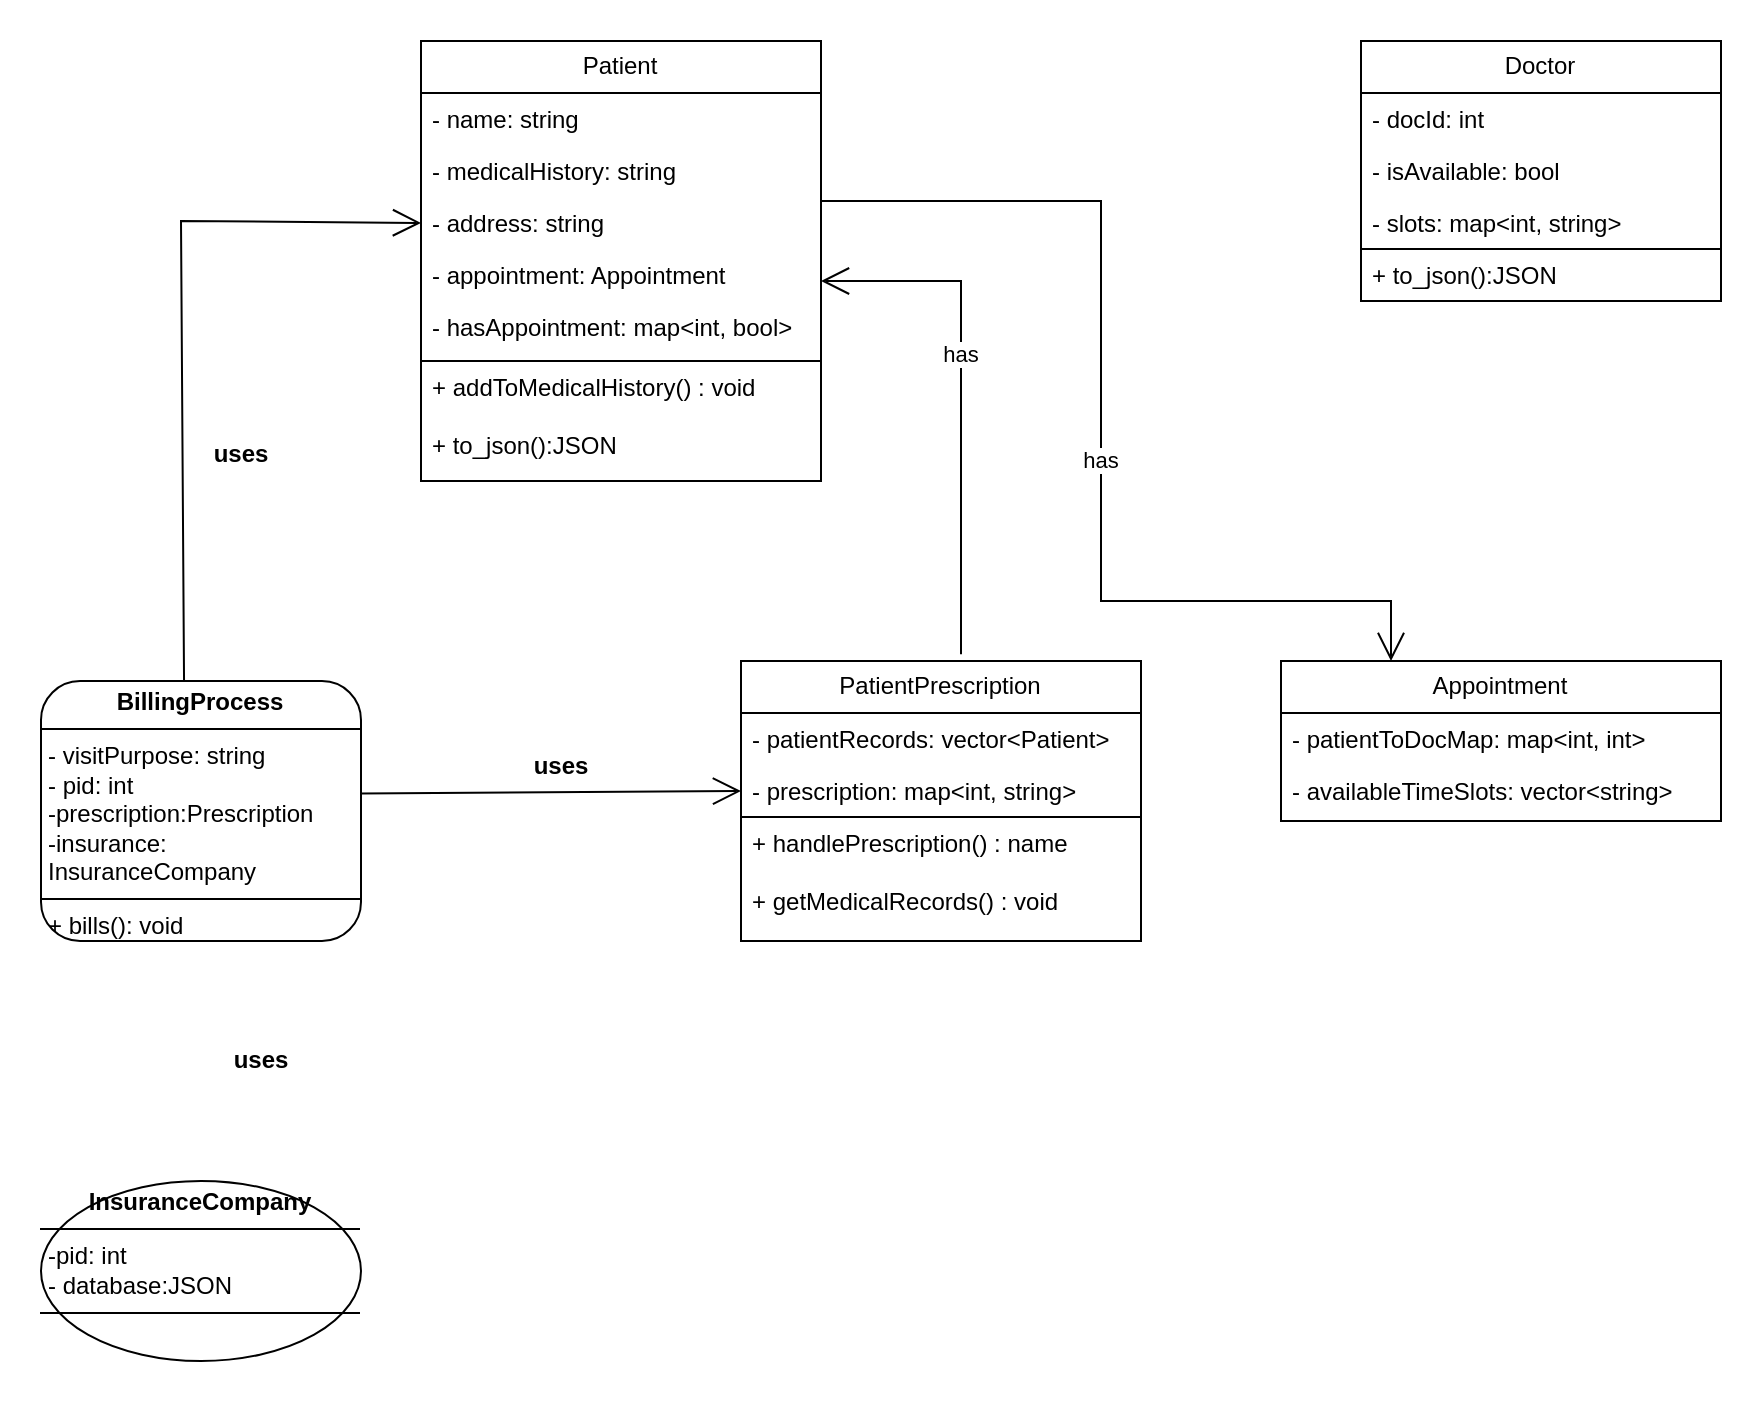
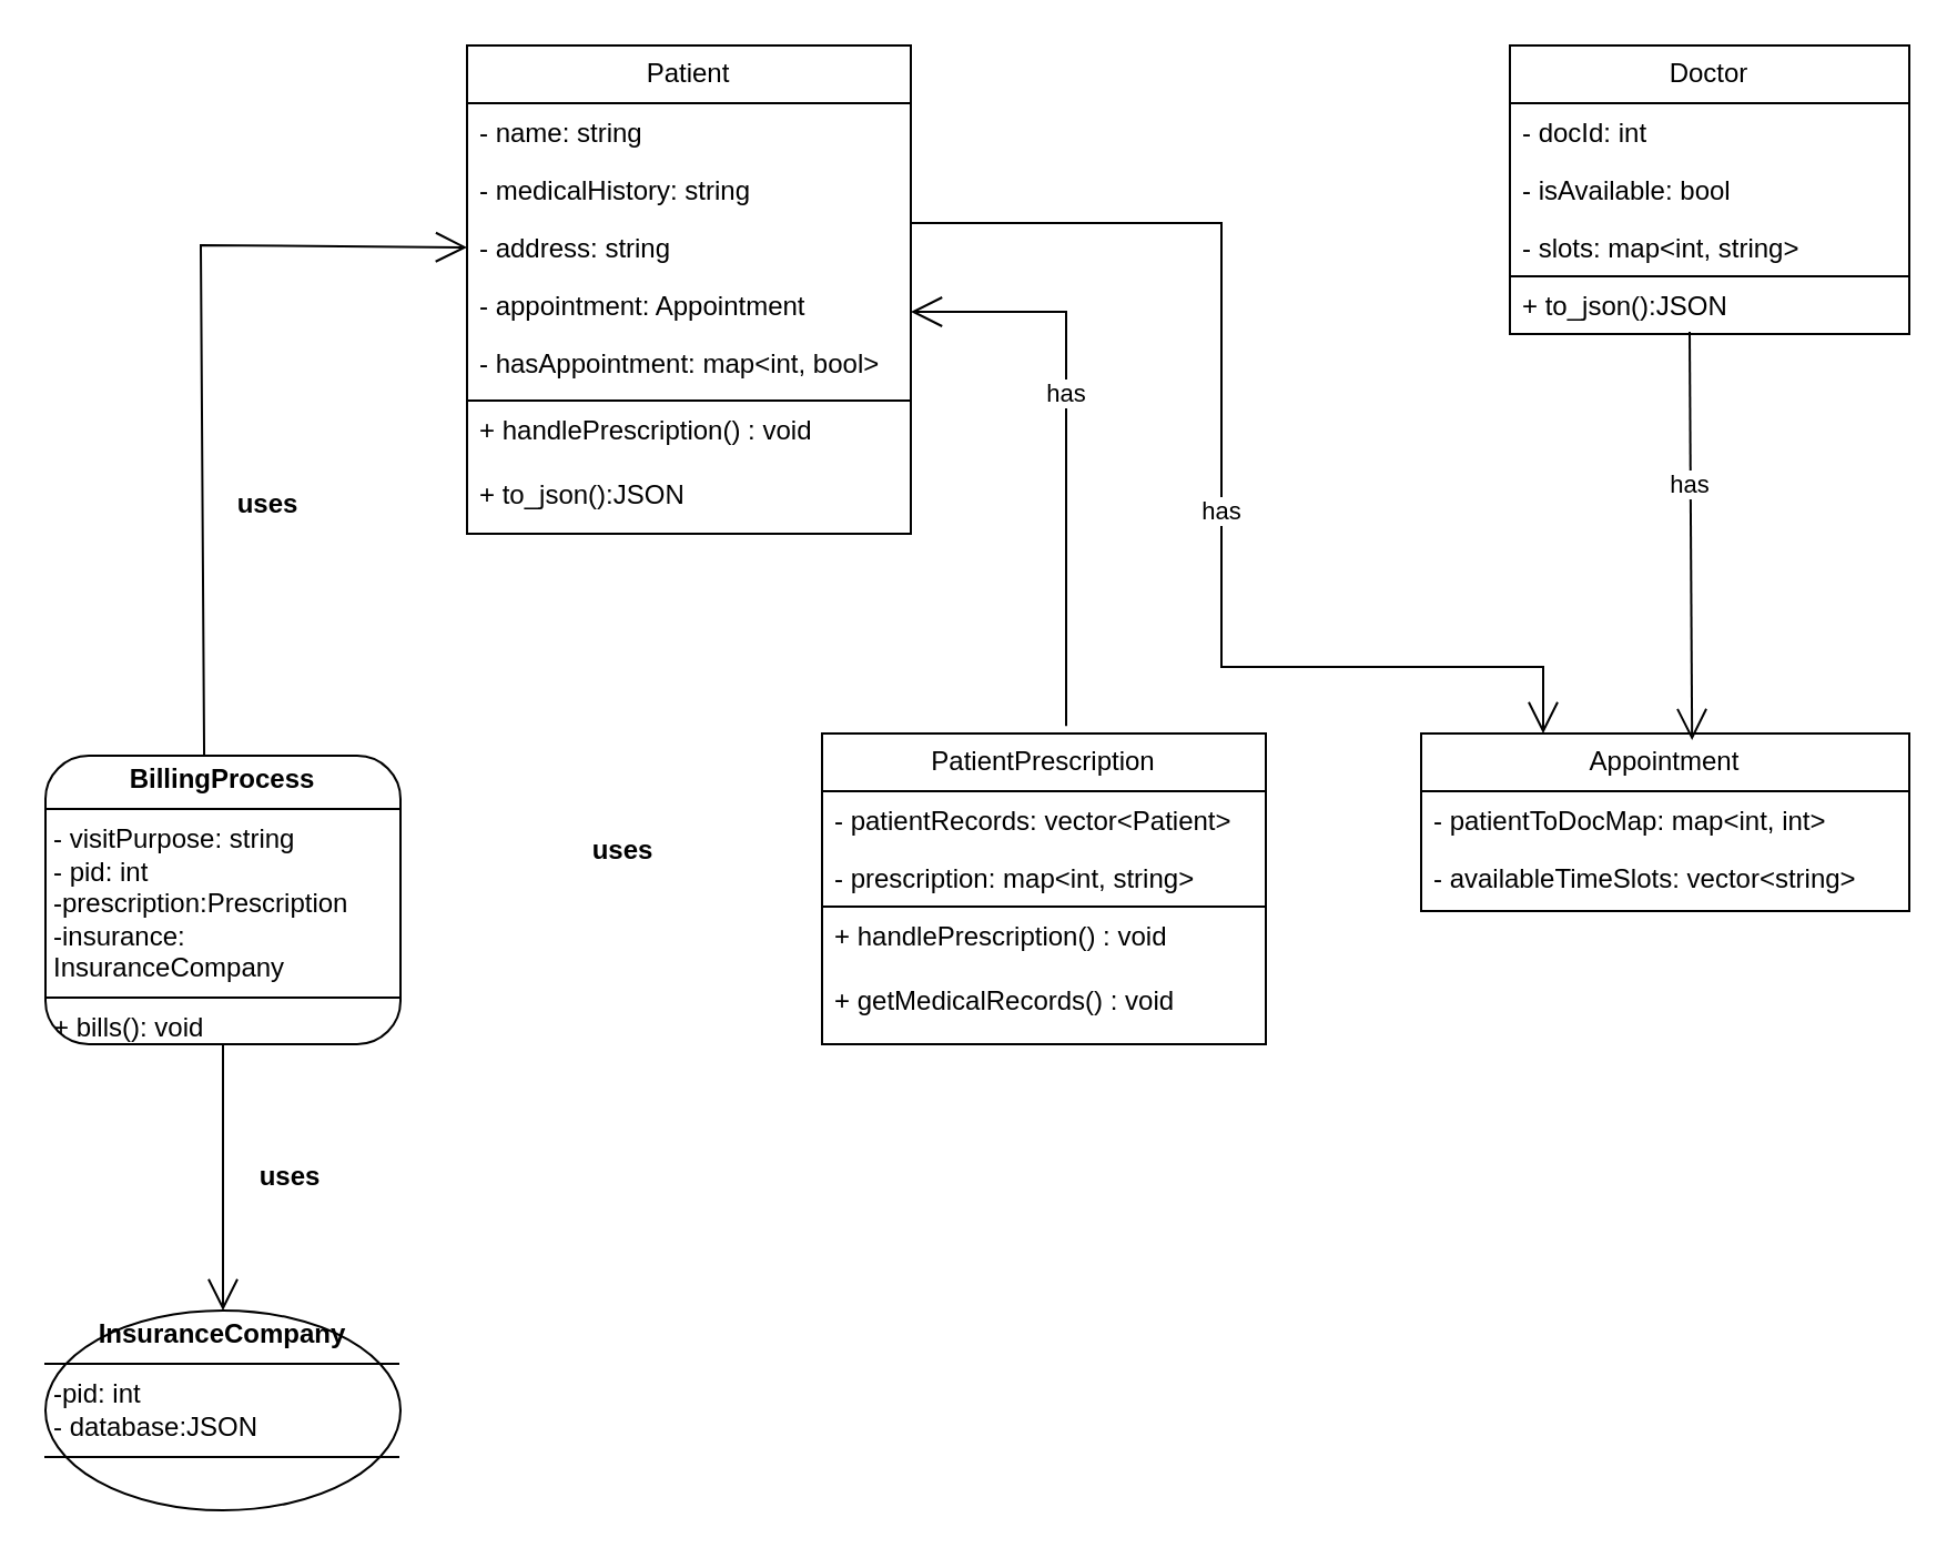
  <mxCell id="0" />
  <mxCell id="1" parent="0" />
  <mxCell id="2" value="Patient" style="swimlane;fontStyle=0;childLayout=stackLayout;horizontal=1;startSize=26;fillColor=none;horizontalStack=0;resizeParent=1;resizeParentMax=0;resizeLast=0;collapsible=1;marginBottom=0;whiteSpace=wrap;html=1;swimlaneLine=1;" parent="1" vertex="1"><mxGeometry x="210" y="20" width="200" height="220" as="geometry" /></mxCell>
  <mxCell id="3" value="- name: string" style="text;strokeColor=none;fillColor=none;align=left;verticalAlign=top;spacingLeft=4;spacingRight=4;overflow=hidden;rotatable=0;points=[[0,0.5],[1,0.5]];portConstraint=eastwest;whiteSpace=wrap;html=1;" parent="2" vertex="1"><mxGeometry y="26" width="200" height="26" as="geometry" /></mxCell>
  <mxCell id="4" value="- medicalHistory: string " style="text;strokeColor=none;fillColor=none;align=left;verticalAlign=top;spacingLeft=4;spacingRight=4;overflow=hidden;rotatable=0;points=[[0,0.5],[1,0.5]];portConstraint=eastwest;whiteSpace=wrap;html=1;" parent="2" vertex="1"><mxGeometry y="52" width="200" height="26" as="geometry" /></mxCell>
  <mxCell id="5" value="- address: string" style="text;strokeColor=none;fillColor=none;align=left;verticalAlign=top;spacingLeft=4;spacingRight=4;overflow=hidden;rotatable=0;points=[[0,0.5],[1,0.5]];portConstraint=eastwest;whiteSpace=wrap;html=1;" parent="2" vertex="1"><mxGeometry y="78" width="200" height="26" as="geometry" /></mxCell>
  <mxCell id="6" value="- appointment: Appointment" style="text;strokeColor=none;fillColor=none;align=left;verticalAlign=top;spacingLeft=4;spacingRight=4;overflow=hidden;rotatable=0;points=[[0,0.5],[1,0.5]];portConstraint=eastwest;whiteSpace=wrap;html=1;" parent="2" vertex="1"><mxGeometry y="104" width="200" height="26" as="geometry" /></mxCell>
  <mxCell id="7" value="- hasAppointment: map&amp;lt;int, bool&amp;gt;" style="text;strokeColor=none;fillColor=none;align=left;verticalAlign=top;spacingLeft=4;spacingRight=4;overflow=hidden;rotatable=0;points=[[0,0.5],[1,0.5]];portConstraint=eastwest;whiteSpace=wrap;html=1;" parent="2" vertex="1"><mxGeometry y="130" width="200" height="30" as="geometry" /></mxCell>
- <mxCell id="8" value="&lt;div&gt;+ addToMedicalHistory() : void&lt;/div&gt;&lt;div&gt;&lt;br&gt;&lt;/div&gt;&lt;div&gt;+ to_json():JSON &lt;/div&gt;" style="text;align=left;verticalAlign=top;spacingLeft=4;spacingRight=4;overflow=hidden;rotatable=0;points=[[0,0.5],[1,0.5]];portConstraint=eastwest;whiteSpace=wrap;html=1;glass=0;rounded=0;strokeColor=default;shadow=0;perimeterSpacing=10;strokeWidth=1;" parent="2" vertex="1"><mxGeometry y="160" width="200" height="60" as="geometry" /></mxCell>
+ <mxCell id="8" value="&lt;div&gt;+ handlePrescription() : void&lt;/div&gt;&lt;div&gt;&lt;br&gt;&lt;/div&gt;&lt;div&gt;+ to_json():JSON &lt;/div&gt;" style="text;align=left;verticalAlign=top;spacingLeft=4;spacingRight=4;overflow=hidden;rotatable=0;points=[[0,0.5],[1,0.5]];portConstraint=eastwest;whiteSpace=wrap;html=1;glass=0;rounded=0;strokeColor=default;shadow=0;perimeterSpacing=10;strokeWidth=1;" parent="2" vertex="1"><mxGeometry y="160" width="200" height="60" as="geometry" /></mxCell>
  <mxCell id="9" value="Doctor" style="swimlane;fontStyle=0;childLayout=stackLayout;horizontal=1;startSize=26;fillColor=none;horizontalStack=0;resizeParent=1;resizeParentMax=0;resizeLast=0;collapsible=1;marginBottom=0;whiteSpace=wrap;html=1;" parent="1" vertex="1"><mxGeometry x="680" y="20" width="180" height="130" as="geometry" /></mxCell>
  <mxCell id="10" value="- docId: int " style="text;strokeColor=none;fillColor=none;align=left;verticalAlign=top;spacingLeft=4;spacingRight=4;overflow=hidden;rotatable=0;points=[[0,0.5],[1,0.5]];portConstraint=eastwest;whiteSpace=wrap;html=1;" parent="9" vertex="1"><mxGeometry y="26" width="180" height="26" as="geometry" /></mxCell>
  <mxCell id="11" value="- isAvailable: bool" style="text;strokeColor=none;fillColor=none;align=left;verticalAlign=top;spacingLeft=4;spacingRight=4;overflow=hidden;rotatable=0;points=[[0,0.5],[1,0.5]];portConstraint=eastwest;whiteSpace=wrap;html=1;" parent="9" vertex="1"><mxGeometry y="52" width="180" height="26" as="geometry" /></mxCell>
  <mxCell id="12" value="- slots: map&amp;lt;int, string&amp;gt;" style="text;strokeColor=none;fillColor=none;align=left;verticalAlign=top;spacingLeft=4;spacingRight=4;overflow=hidden;rotatable=0;points=[[0,0.5],[1,0.5]];portConstraint=eastwest;whiteSpace=wrap;html=1;" parent="9" vertex="1"><mxGeometry y="78" width="180" height="26" as="geometry" /></mxCell>
  <mxCell id="13" value="+ to_json():JSON" style="text;strokeColor=default;fillColor=none;align=left;verticalAlign=top;spacingLeft=4;spacingRight=4;overflow=hidden;rotatable=0;points=[[0,0.5],[1,0.5]];portConstraint=eastwest;whiteSpace=wrap;html=1;" parent="9" vertex="1"><mxGeometry y="104" width="180" height="26" as="geometry" /></mxCell>
  <mxCell id="14" value="Appointment" style="swimlane;fontStyle=0;childLayout=stackLayout;horizontal=1;startSize=26;fillColor=none;horizontalStack=0;resizeParent=1;resizeParentMax=0;resizeLast=0;collapsible=1;marginBottom=0;whiteSpace=wrap;html=1;" parent="1" vertex="1"><mxGeometry x="640" y="330" width="220" height="80" as="geometry" /></mxCell>
  <mxCell id="15" value="- patientToDocMap: map&amp;lt;int, int&amp;gt;" style="text;strokeColor=none;fillColor=none;align=left;verticalAlign=top;spacingLeft=4;spacingRight=4;overflow=hidden;rotatable=0;points=[[0,0.5],[1,0.5]];portConstraint=eastwest;whiteSpace=wrap;html=1;" parent="14" vertex="1"><mxGeometry y="26" width="220" height="26" as="geometry" /></mxCell>
  <mxCell id="16" value="- availableTimeSlots: vector&amp;lt;string&amp;gt; " style="text;strokeColor=none;fillColor=none;align=left;verticalAlign=top;spacingLeft=4;spacingRight=4;overflow=hidden;rotatable=0;points=[[0,0.5],[1,0.5]];portConstraint=eastwest;whiteSpace=wrap;html=1;" parent="14" vertex="1"><mxGeometry y="52" width="220" height="28" as="geometry" /></mxCell>
  <mxCell id="17" value="PatientPrescription" style="swimlane;fontStyle=0;childLayout=stackLayout;horizontal=1;startSize=26;fillColor=none;horizontalStack=0;resizeParent=1;resizeParentMax=0;resizeLast=0;collapsible=1;marginBottom=0;whiteSpace=wrap;html=1;" parent="1" vertex="1"><mxGeometry x="370" y="330" width="200" height="140" as="geometry" /></mxCell>
  <mxCell id="18" value="- patientRecords: vector&amp;lt;Patient&amp;gt;" style="text;strokeColor=none;fillColor=none;align=left;verticalAlign=top;spacingLeft=4;spacingRight=4;overflow=hidden;rotatable=0;points=[[0,0.5],[1,0.5]];portConstraint=eastwest;whiteSpace=wrap;html=1;" parent="17" vertex="1"><mxGeometry y="26" width="200" height="26" as="geometry" /></mxCell>
  <mxCell id="19" value="- prescription: map&amp;lt;int, string&amp;gt; " style="text;strokeColor=none;fillColor=none;align=left;verticalAlign=top;spacingLeft=4;spacingRight=4;overflow=hidden;rotatable=0;points=[[0,0.5],[1,0.5]];portConstraint=eastwest;whiteSpace=wrap;html=1;gradientColor=none;" parent="17" vertex="1"><mxGeometry y="52" width="200" height="26" as="geometry" /></mxCell>
- <mxCell id="20" value="&lt;div&gt;+ handlePrescription() : name&lt;/div&gt;&lt;div&gt;&lt;br&gt;&lt;/div&gt;&lt;div&gt;+ getMedicalRecords() : void&lt;/div&gt;" style="text;strokeColor=default;fillColor=none;align=left;verticalAlign=top;spacingLeft=4;spacingRight=4;overflow=hidden;rotatable=0;points=[[0,0.5],[1,0.5]];portConstraint=eastwest;whiteSpace=wrap;html=1;perimeterSpacing=0;" parent="17" vertex="1"><mxGeometry y="78" width="200" height="62" as="geometry" /></mxCell>
+ <mxCell id="20" value="&lt;div&gt;+ handlePrescription() : void&lt;/div&gt;&lt;div&gt;&lt;br&gt;&lt;/div&gt;&lt;div&gt;+ getMedicalRecords() : void&lt;/div&gt;" style="text;strokeColor=default;fillColor=none;align=left;verticalAlign=top;spacingLeft=4;spacingRight=4;overflow=hidden;rotatable=0;points=[[0,0.5],[1,0.5]];portConstraint=eastwest;whiteSpace=wrap;html=1;perimeterSpacing=0;" parent="17" vertex="1"><mxGeometry y="78" width="200" height="62" as="geometry" /></mxCell>
  <mxCell id="21" value="" style="endArrow=open;endFill=1;endSize=12;html=1;rounded=0;exitX=0.55;exitY=-0.024;exitDx=0;exitDy=0;exitPerimeter=0;" edge="1" parent="1" source="17"><mxGeometry width="160" relative="1" as="geometry"><mxPoint x="480" y="320" as="sourcePoint" /><mxPoint x="410" y="140" as="targetPoint" /><Array as="points"><mxPoint x="480" y="140" /></Array></mxGeometry></mxCell>
  <mxCell id="22" value="has" style="edgeLabel;html=1;align=center;verticalAlign=middle;resizable=0;points=[];" vertex="1" connectable="0" parent="21"><mxGeometry x="0.166" y="1" relative="1" as="geometry"><mxPoint as="offset" /></mxGeometry></mxCell>
  <mxCell id="23" value="" style="endArrow=open;endFill=1;endSize=12;html=1;rounded=0;entryX=0.25;entryY=0;entryDx=0;entryDy=0;" edge="1" parent="1" target="14"><mxGeometry width="160" relative="1" as="geometry"><mxPoint x="410" y="100" as="sourcePoint" /><mxPoint x="750" y="300" as="targetPoint" /><Array as="points"><mxPoint x="550" y="100" /><mxPoint x="550" y="300" /><mxPoint x="695" y="300" /></Array></mxGeometry></mxCell>
  <mxCell id="24" value="has" style="edgeLabel;html=1;align=center;verticalAlign=middle;resizable=0;points=[];" vertex="1" connectable="0" parent="23"><mxGeometry x="0.045" y="-1" relative="1" as="geometry"><mxPoint as="offset" /></mxGeometry></mxCell>
+ <mxCell id="25" value="" style="endArrow=open;endFill=1;endSize=12;html=1;rounded=0;exitX=0.45;exitY=0.962;exitDx=0;exitDy=0;exitPerimeter=0;entryX=0.555;entryY=0.038;entryDx=0;entryDy=0;entryPerimeter=0;" edge="1" parent="1" source="13" target="14"><mxGeometry width="160" relative="1" as="geometry"><mxPoint x="764.95" y="160" as="sourcePoint" /><mxPoint x="775.05" y="342" as="targetPoint" /><Array as="points" /></mxGeometry></mxCell>
+ <mxCell id="26" value="has" style="edgeLabel;html=1;align=center;verticalAlign=middle;resizable=0;points=[];" vertex="1" connectable="0" parent="25"><mxGeometry x="-0.265" y="-1" relative="1" as="geometry"><mxPoint as="offset" /></mxGeometry></mxCell>
  <mxCell id="27" value="&lt;p style=&quot;margin:0px;margin-top:4px;text-align:center;&quot;&gt;&lt;b&gt;BillingProcess&lt;/b&gt;&lt;/p&gt;&lt;hr size=&quot;1&quot; style=&quot;border-style:solid;&quot;&gt;&lt;p style=&quot;margin:0px;margin-left:4px;&quot;&gt;- visitPurpose: string&lt;/p&gt;&lt;p style=&quot;margin:0px;margin-left:4px;&quot;&gt;- pid: int&lt;/p&gt;&lt;p style=&quot;margin:0px;margin-left:4px;&quot;&gt;-prescription:Prescription&lt;/p&gt;&lt;p style=&quot;margin:0px;margin-left:4px;&quot;&gt;-insurance: InsuranceCompany&lt;/p&gt;&lt;hr size=&quot;1&quot; style=&quot;border-style:solid;&quot;&gt;&lt;p style=&quot;margin:0px;margin-left:4px;&quot;&gt;+ bills(): void&lt;/p&gt;&lt;p style=&quot;margin:0px;margin-left:4px;&quot;&gt;+payment():void&lt;/p&gt;" style="verticalAlign=top;align=left;overflow=fill;html=1;whiteSpace=wrap;rounded=1;" vertex="1" parent="1"><mxGeometry x="20" y="340" width="160" height="130" as="geometry" /></mxCell>
  <mxCell id="28" value="&lt;p style=&quot;margin:0px;margin-top:4px;text-align:center;&quot;&gt;&lt;b&gt;InsuranceCompany&lt;/b&gt;&lt;/p&gt;&lt;hr size=&quot;1&quot; style=&quot;border-style:solid;&quot;&gt;&lt;p style=&quot;margin:0px;margin-left:4px;&quot;&gt;-pid: int&lt;/p&gt;&lt;p style=&quot;margin:0px;margin-left:4px;&quot;&gt;- database:JSON&lt;/p&gt;&lt;hr size=&quot;1&quot; style=&quot;border-style:solid;&quot;&gt;&lt;p style=&quot;margin:0px;margin-left:4px;&quot;&gt;&lt;br&gt;&lt;/p&gt;" style="ellipse;verticalAlign=top;align=left;overflow=fill;html=1;whiteSpace=wrap;" vertex="1" parent="1"><mxGeometry x="20" y="590" width="160" height="90" as="geometry" /></mxCell>
+ <mxCell id="29" value="" style="endArrow=open;endFill=1;endSize=12;html=1;rounded=0;exitX=0.5;exitY=1;exitDx=0;exitDy=0;entryX=0.5;entryY=0;entryDx=0;entryDy=0;" edge="1" parent="1" source="27" target="28"><mxGeometry width="160" relative="1" as="geometry"><mxPoint x="240" y="500" as="sourcePoint" /><mxPoint x="400" y="500" as="targetPoint" /></mxGeometry></mxCell>
  <mxCell id="30" value="" style="endArrow=open;endFill=1;endSize=12;html=1;rounded=0;exitX=0.447;exitY=-0.001;exitDx=0;exitDy=0;exitPerimeter=0;entryX=0;entryY=0.5;entryDx=0;entryDy=0;" edge="1" parent="1" source="27" target="5"><mxGeometry width="160" relative="1" as="geometry"><mxPoint x="270" y="310" as="sourcePoint" /><mxPoint x="90" y="300" as="targetPoint" /><Array as="points"><mxPoint x="90" y="110" /></Array></mxGeometry></mxCell>
- <mxCell id="31" value="" style="endArrow=open;endFill=1;endSize=12;html=1;rounded=0;exitX=0.998;exitY=0.433;exitDx=0;exitDy=0;entryX=0;entryY=0.5;entryDx=0;entryDy=0;exitPerimeter=0;" edge="1" parent="1" source="27" target="19"><mxGeometry width="160" relative="1" as="geometry"><mxPoint x="290" y="410" as="sourcePoint" /><mxPoint x="450" y="410" as="targetPoint" /></mxGeometry></mxCell>
  <mxCell id="32" value="uses" style="text;align=center;fontStyle=1;verticalAlign=middle;spacingLeft=3;spacingRight=3;strokeColor=none;rotatable=0;points=[[0,0.5],[1,0.5]];portConstraint=eastwest;html=1;" vertex="1" parent="1"><mxGeometry x="240" y="370" width="80" height="26" as="geometry" /></mxCell>
  <mxCell id="33" value="uses" style="text;align=center;fontStyle=1;verticalAlign=middle;spacingLeft=3;spacingRight=3;strokeColor=none;rotatable=0;points=[[0,0.5],[1,0.5]];portConstraint=eastwest;html=1;" vertex="1" parent="1"><mxGeometry x="90" y="517" width="80" height="26" as="geometry" /></mxCell>
  <mxCell id="34" value="uses" style="text;align=center;fontStyle=1;verticalAlign=middle;spacingLeft=3;spacingRight=3;strokeColor=none;rotatable=0;points=[[0,0.5],[1,0.5]];portConstraint=eastwest;html=1;" vertex="1" parent="1"><mxGeometry y="214" width="80" height="26" as="geometry" x="80" /></mxCell>
